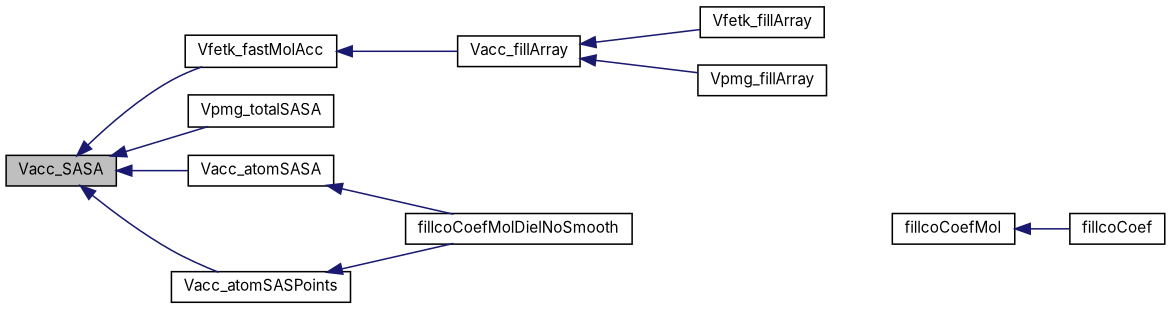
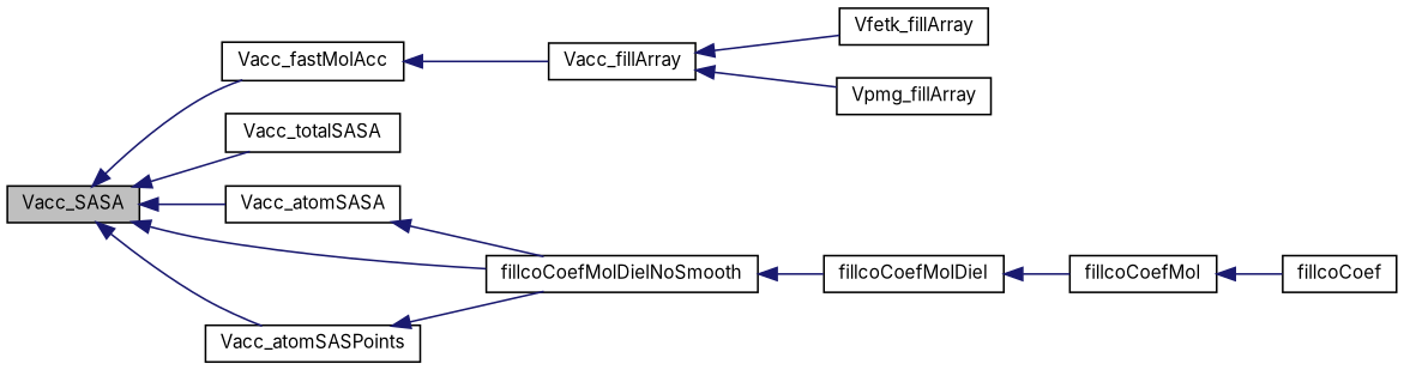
  digraph {
    fontname=Inter
    rankdir=LR
    node [color=black fillcolor=white fontname=Inter fontsize=10 shape=record style=filled]
    edge [color=midnightblue dir=back fontname=Inter fontsize=10 labelfontname=FreeSans labelfontsize=10 style=solid]
    n1 [fillcolor=grey75 fontcolor=black height=0.2 label=Vacc_SASA width=0.4]
-   n2 [height=0.2 label=Vfetk_fastMolAcc width=0.4]
-   n3 [height=0.2 label=Vpmg_totalSASA width=0.4]
+   n2 [height=0.2 label=Vacc_fastMolAcc width=0.4]
+   n3 [height=0.2 label=Vacc_totalSASA width=0.4]
    n4 [height=0.2 label=Vacc_atomSASA width=0.4]
    n5 [height=0.2 label=fillcoCoefMolDielNoSmooth width=0.4]
    n6 [height=0.2 label=Vacc_atomSASPoints width=0.4]
    n7 [height=0.2 label=Vacc_fillArray width=0.4]
+   n8 [height=0.2 label=fillcoCoefMolDiel width=0.4]
    n9 [height=0.2 label=Vfetk_fillArray width=0.4]
    n10 [height=0.2 label=Vpmg_fillArray width=0.4]
    n11 [height=0.2 label=fillcoCoefMol width=0.4]
    n12 [height=0.2 label=fillcoCoef width=0.4]
    n1 -> n2
    n1 -> n3
    n1 -> n4
+   n1 -> n5
    n1 -> n6
    n2 -> n7
    n4 -> n5
+   n5 -> n8
    n6 -> n5
    n7 -> n9
    n7 -> n10
+   n8 -> n11
    n11 -> n12
  }
